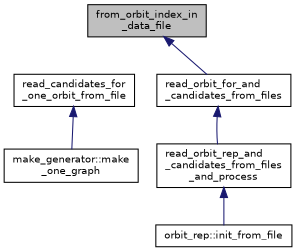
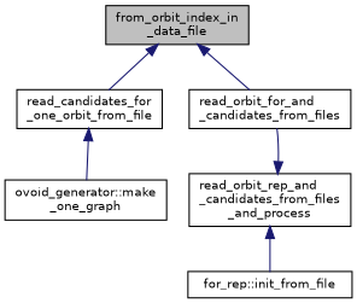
  digraph {
    rankdir=TB
    node [color=black fillcolor=white fontname=Helvetica fontsize=10 shape=record style=filled]
    edge [color=midnightblue dir=back fontname=Helvetica fontsize=10 labelfontname=Helvetica labelfontsize=10 style=solid]
    n1 [fillcolor=grey75 fontcolor=black height=0.2 label="from_orbit_index_in\l_data_file" width=0.4]
    n2 [height=0.2 label="read_candidates_for\l_one_orbit_from_file" width=0.4]
    n3 [height=0.2 label="read_orbit_for_and\l_candidates_from_files" width=0.4]
-   n4 [height=0.2 label="make_generator::make\l_one_graph" width=0.4]
+   n4 [height=0.2 label="ovoid_generator::make\l_one_graph" width=0.4]
    n5 [height=0.2 label="read_orbit_rep_and\l_candidates_from_files\l_and_process" width=0.4]
-   n6 [height=0.2 label="orbit_rep::init_from_file" width=0.4]
+   n6 [height=0.2 label="for_rep::init_from_file" width=0.4]
+   n1 -> n2
    n1 -> n3
    n2 -> n4
-   n3 -> n5
+   n5 -> n3
    n5 -> n6
  }
